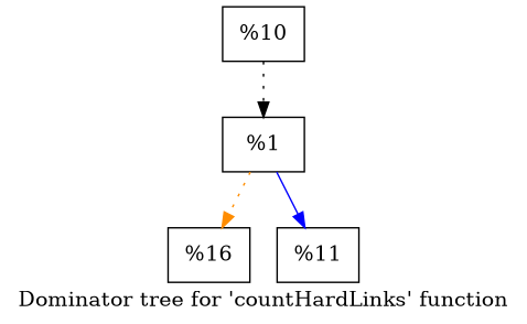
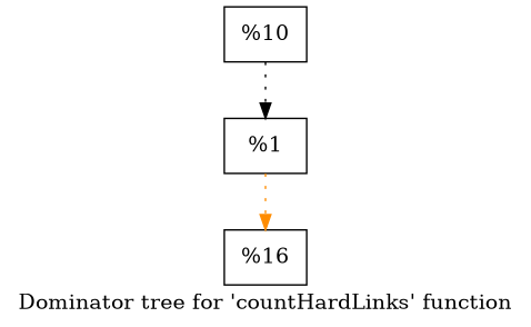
  digraph {
    label="Dominator tree for 'countHardLinks' function"
    node [shape=record]
    edge [style=dotted]
    n1 [label="{%1}"]
    n2 [label="{%16}"]
-   n3 [label="{%11}"]
    n4 [label="{%10}"]
    n1 -> n2 [color=darkorange]
-   n1 -> n3 [color=blue style=solid]
    n4 -> n1 [color=black]
  }
